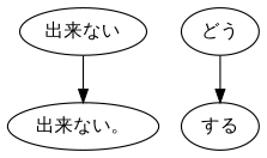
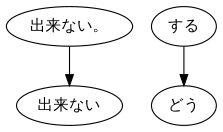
  digraph {
    fontname=Oswald
    node [fontname=Oswald]
    edge [fontname=Oswald]
    n1 [label="出来ない"]
    n2 [label="出来ない。"]
    n3 [label="どう"]
    n4 [label="する"]
-   n1 -> n2
-   n3 -> n4
+   n2 -> n1
+   n4 -> n3
  }
